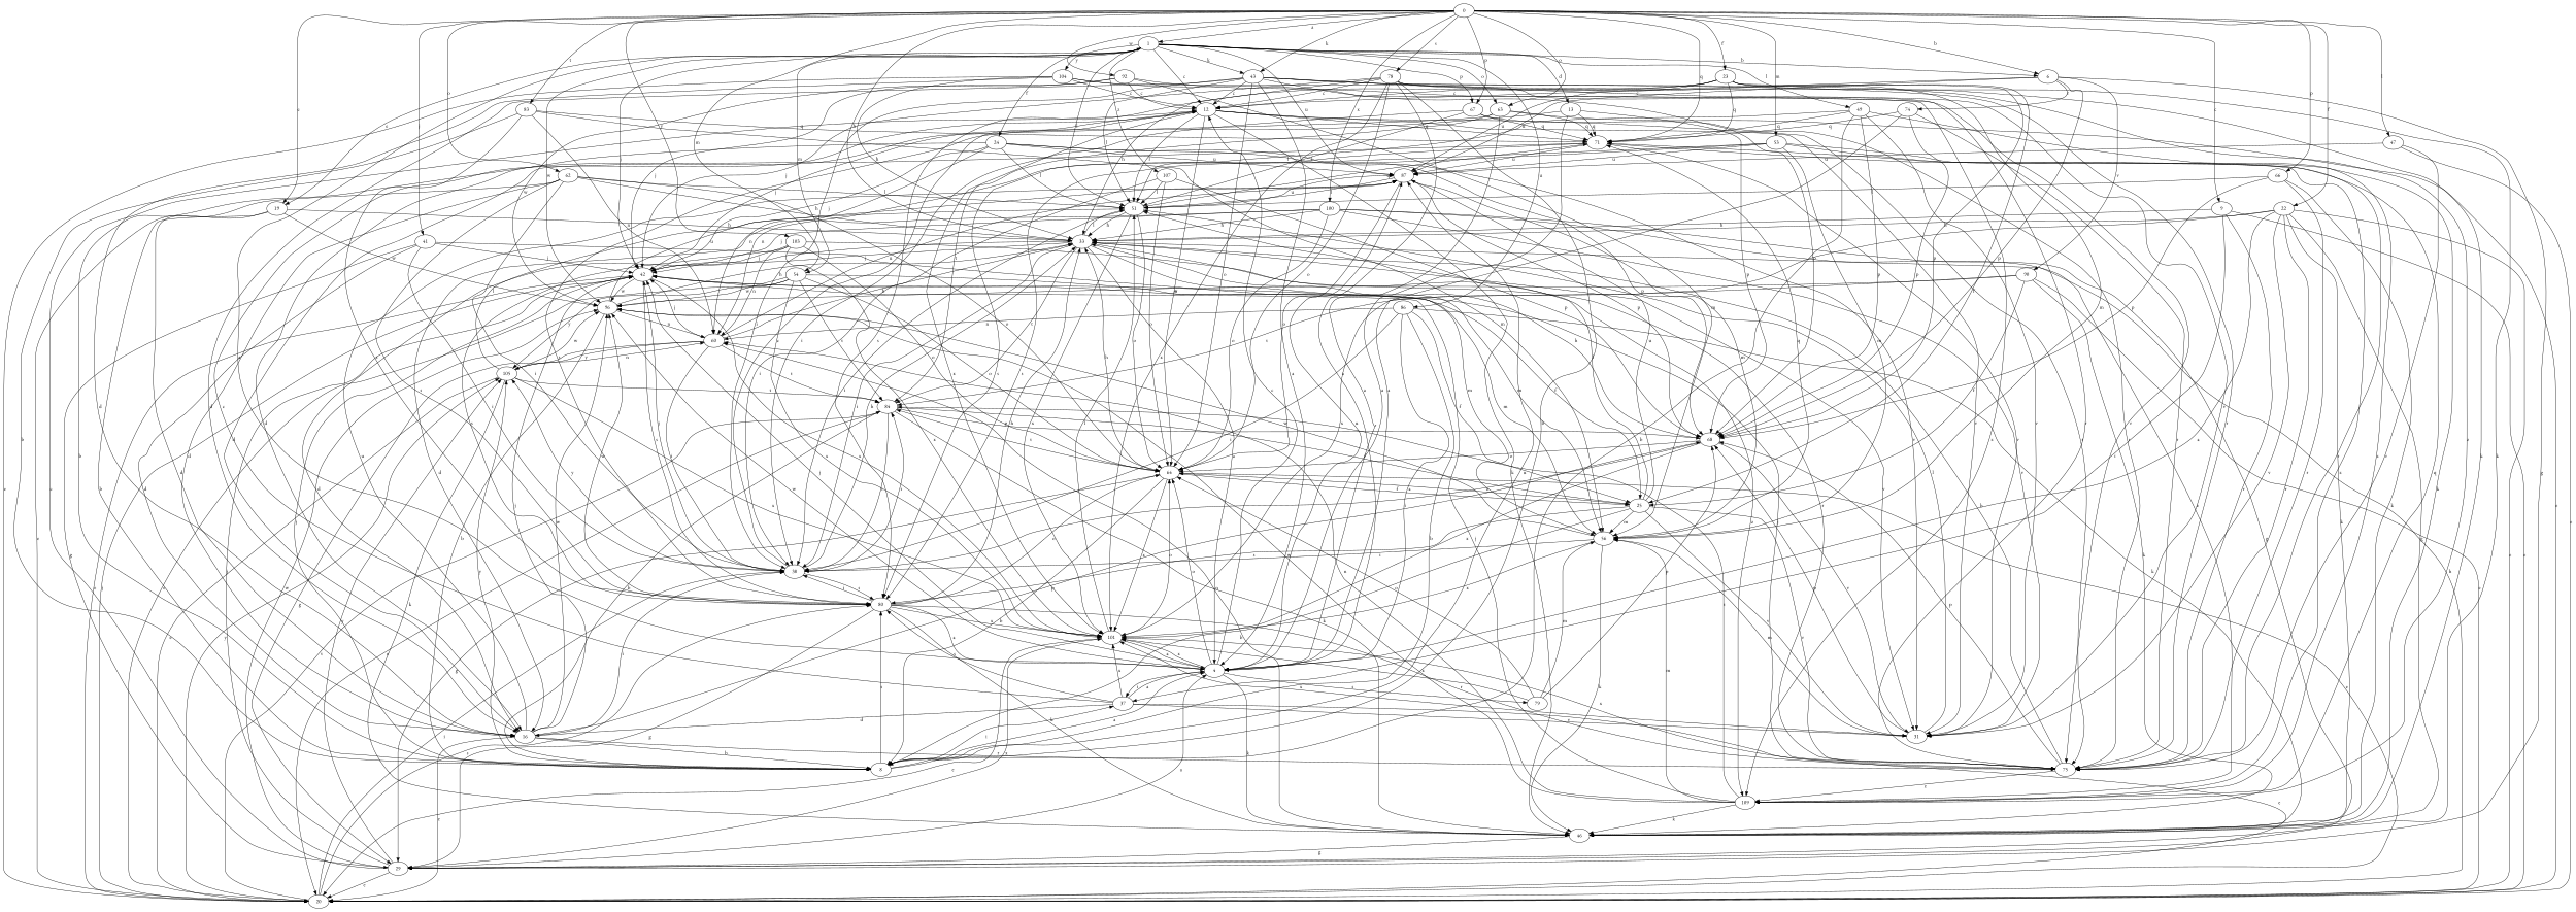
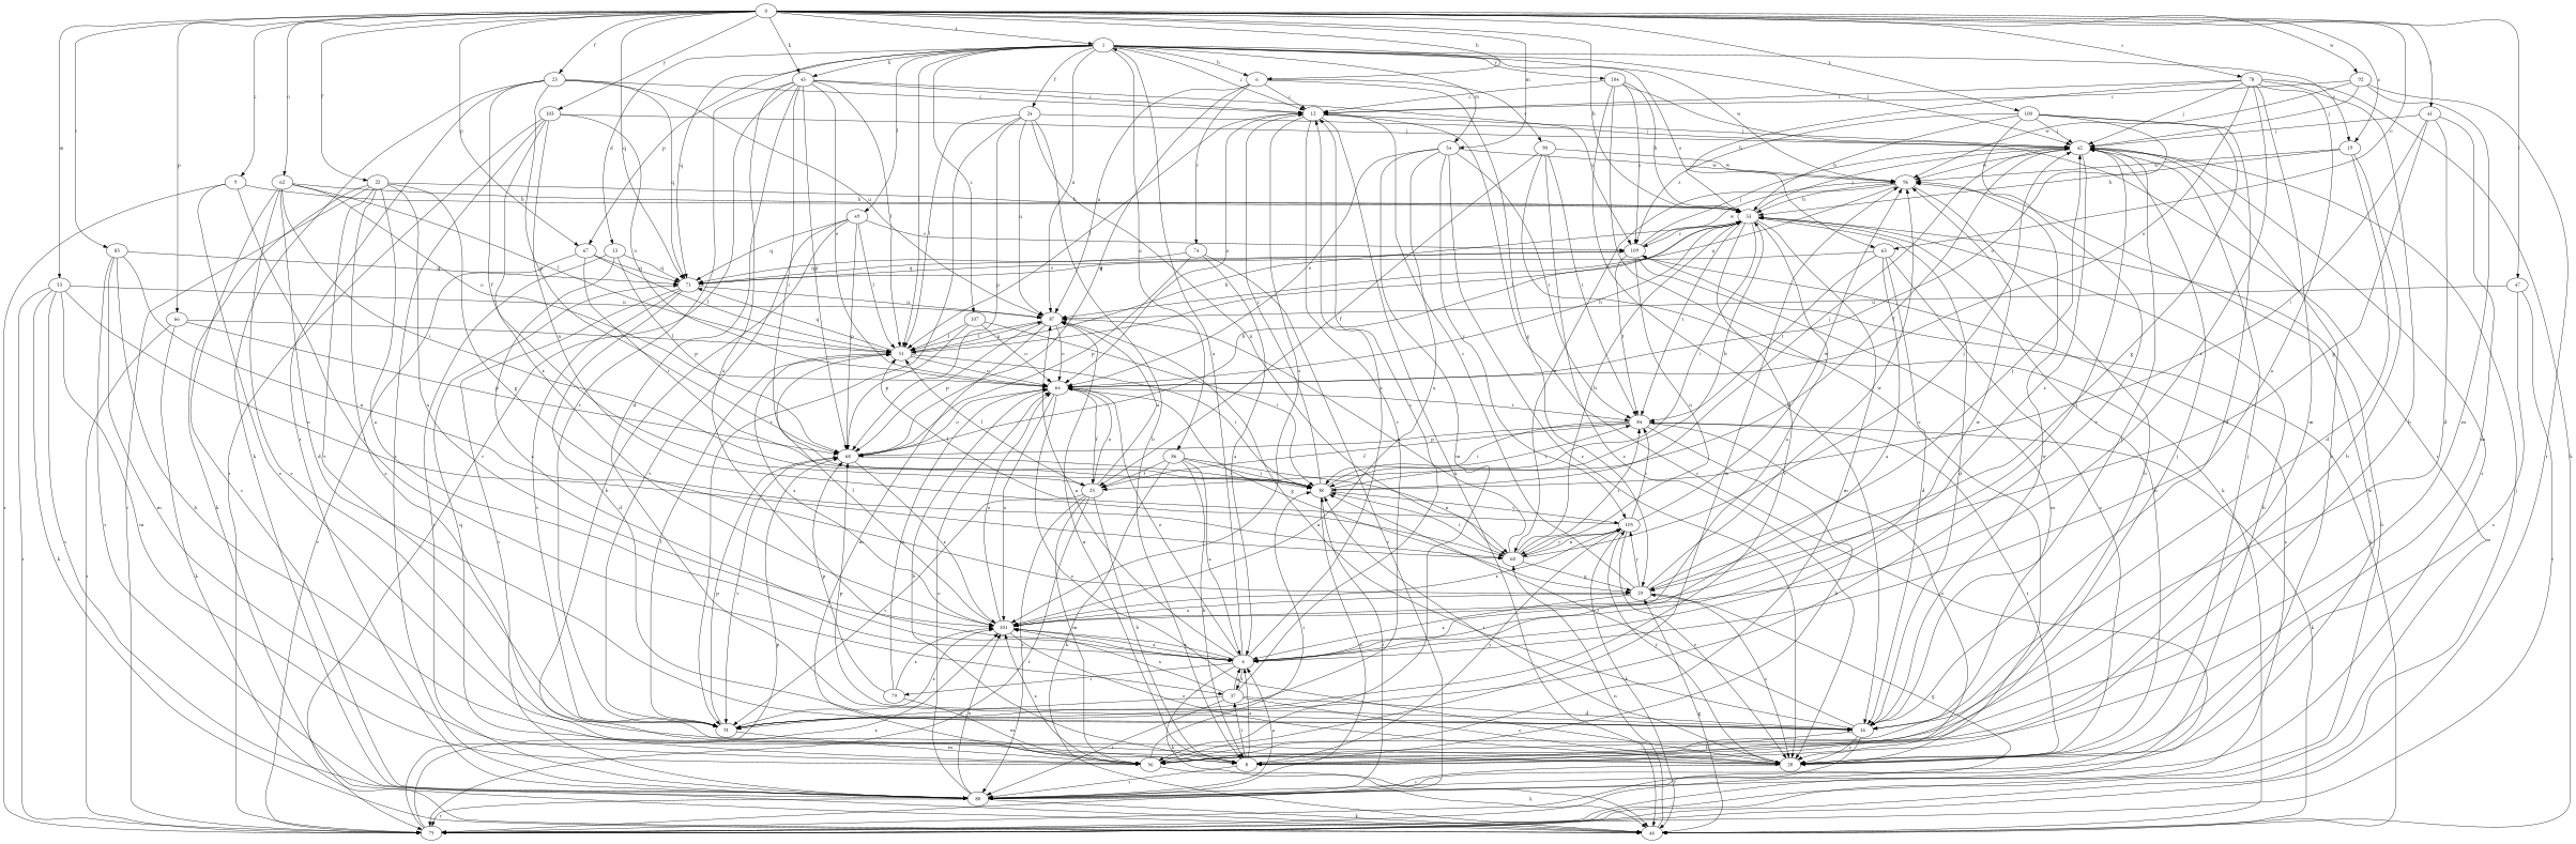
  strict digraph {
    fontname="EB Garamond"
    node [fontname="EB Garamond"]
    edge [fontname="EB Garamond"]
    0
    1
    6
    9
    19
    22
    23
    33
    41
    43
    47
    53
    54
    62
    63
    66
    67
    71
    78
    83
    92
    100
    103
    12
    13
    24
    42
    49
    51
    86
    87
    96
    104
    107
    29
    68
    74
    90
    37
    20
    75
    8
    16
    4
    46
    101
-   91 [label=31]
+   91
    80
    25
    38
    84
    56
    109
    64
    60
    105
    79
    0 -> 1 [label=a]
    0 -> 6 [label=b]
    0 -> 9 [label=c]
    0 -> 19 [label=e]
    0 -> 22 [label=f]
    0 -> 23 [label=f]
    0 -> 33 [label=h]
    0 -> 41 [label=j]
    0 -> 43 [label=k]
    0 -> 47 [label=l]
    0 -> 53 [label=m]
    0 -> 54 [label=m]
    0 -> 62 [label=o]
    0 -> 63 [label=o]
    0 -> 66 [label=p]
    0 -> 67 [label=p]
    0 -> 71 [label=q]
    0 -> 78 [label=s]
    0 -> 83 [label=t]
    0 -> 92 [label=w]
    0 -> 100 [label=x]
    0 -> 103 [label=y]
    1 -> 6 [label=b]
    1 -> 19 [label=e]
    1 -> 43 [label=k]
    1 -> 54 [label=m]
    1 -> 63 [label=o]
    1 -> 67 [label=p]
-   12 -> 71 [label=q]
+   1 -> 71 [label=q]
    1 -> 12 [label=c]
    1 -> 13 [label=d]
    1 -> 24 [label=f]
    1 -> 42 [label=j]
    1 -> 49 [label=l]
    1 -> 51 [label=l]
    1 -> 86 [label=u]
    1 -> 87 [label=u]
    1 -> 96 [label=w]
    1 -> 104 [label=y]
    1 -> 107 [label=z]
    6 -> 12 [label=c]
    6 -> 87 [label=u]
    6 -> 29 [label=g]
    6 -> 68 [label=p]
    6 -> 74 [label=r]
    6 -> 90 [label=v]
    9 -> 33 [label=h]
    9 -> 37 [label=i]
    9 -> 20 [label=e]
    9 -> 75 [label=r]
    19 -> 33 [label=h]
    19 -> 96 [label=w]
    19 -> 8 [label=b]
    19 -> 16 [label=d]
    22 -> 33 [label=h]
    22 -> 29 [label=g]
    22 -> 20 [label=e]
    22 -> 75 [label=r]
    22 -> 4 [label=a]
    22 -> 46 [label=k]
    22 -> 101 [label=x]
    22 -> 91 [label=v]
    23 -> 71 [label=q]
    23 -> 12 [label=c]
    23 -> 87 [label=u]
    23 -> 68 [label=p]
    23 -> 46 [label=k]
    23 -> 80 [label=s]
    23 -> 25 [label=f]
    33 -> 42 [label=j]
    33 -> 51 [label=l]
    33 -> 16 [label=d]
    33 -> 4 [label=a]
    33 -> 91 [label=v]
    33 -> 38 [label=i]
    33 -> 84 [label=t]
    33 -> 56 [label=m]
    33 -> 109 [label=z]
    41 -> 42 [label=j]
    41 -> 29 [label=g]
    41 -> 16 [label=d]
    41 -> 38 [label=i]
    41 -> 56 [label=m]
    43 -> 12 [label=c]
    43 -> 51 [label=l]
    43 -> 68 [label=p]
    43 -> 75 [label=r]
    43 -> 16 [label=d]
    43 -> 4 [label=a]
    43 -> 91 [label=v]
    43 -> 38 [label=i]
    43 -> 109 [label=z]
    43 -> 64 [label=o]
    47 -> 87 [label=u]
    47 -> 20 [label=e]
    47 -> 75 [label=r]
    53 -> 87 [label=u]
    53 -> 75 [label=r]
    53 -> 46 [label=k]
    53 -> 80 [label=s]
    53 -> 56 [label=m]
    53 -> 60 [label=n]
    54 -> 96 [label=w]
    54 -> 20 [label=e]
    54 -> 101 [label=x]
    54 -> 84 [label=t]
    54 -> 56 [label=m]
    54 -> 64 [label=o]
    54 -> 105 [label=y]
    62 -> 33 [label=h]
    62 -> 51 [label=l]
    62 -> 20 [label=e]
    62 -> 16 [label=d]
    62 -> 80 [label=s]
    62 -> 38 [label=i]
    62 -> 64 [label=o]
    63 -> 71 [label=q]
    63 -> 20 [label=e]
    63 -> 16 [label=d]
    63 -> 4 [label=a]
    63 -> 84 [label=t]
    66 -> 51 [label=l]
    66 -> 68 [label=p]
    66 -> 75 [label=r]
    66 -> 46 [label=k]
    67 -> 71 [label=q]
    67 -> 51 [label=l]
    67 -> 75 [label=r]
    67 -> 38 [label=i]
    71 -> 87 [label=u]
    71 -> 16 [label=d]
    71 -> 91 [label=v]
    71 -> 80 [label=s]
    71 -> 109 [label=z]
    78 -> 33 [label=h]
    78 -> 12 [label=c]
    78 -> 42 [label=j]
    78 -> 8 [label=b]
    78 -> 4 [label=a]
    78 -> 46 [label=k]
    78 -> 101 [label=x]
    78 -> 56 [label=m]
    78 -> 64 [label=o]
    83 -> 71 [label=q]
    83 -> 8 [label=b]
    83 -> 80 [label=s]
    83 -> 56 [label=m]
    83 -> 60 [label=n]
    92 -> 12 [label=c]
    92 -> 42 [label=j]
    92 -> 96 [label=w]
    92 -> 75 [label=r]
    92 -> 56 [label=m]
    100 -> 33 [label=h]
    100 -> 42 [label=j]
    100 -> 29 [label=g]
    100 -> 16 [label=d]
    100 -> 91 [label=v]
    100 -> 109 [label=z]
    100 -> 64 [label=o]
    103 -> 42 [label=j]
    103 -> 75 [label=r]
    103 -> 101 [label=x]
    103 -> 80 [label=s]
    103 -> 64 [label=o]
    103 -> 60 [label=n]
    12 -> 42 [label=j]
    12 -> 51 [label=l]
    12 -> 75 [label=r]
    12 -> 46 [label=k]
    12 -> 101 [label=x]
    12 -> 91 [label=v]
    12 -> 64 [label=o]
    13 -> 71 [label=q]
    13 -> 68 [label=p]
    13 -> 4 [label=a]
    13 -> 80 [label=s]
    24 -> 42 [label=j]
    24 -> 51 [label=l]
    24 -> 87 [label=u]
    24 -> 68 [label=p]
    24 -> 8 [label=b]
    24 -> 91 [label=v]
    24 -> 60 [label=n]
    42 -> 96 [label=w]
    42 -> 20 [label=e]
    42 -> 101 [label=x]
    42 -> 80 [label=s]
    42 -> 25 [label=f]
    49 -> 71 [label=q]
    49 -> 51 [label=l]
    49 -> 68 [label=p]
    49 -> 8 [label=b]
    49 -> 91 [label=v]
    49 -> 109 [label=z]
    51 -> 33 [label=h]
    51 -> 71 [label=q]
    51 -> 87 [label=u]
    51 -> 101 [label=x]
    51 -> 38 [label=i]
    51 -> 64 [label=o]
    86 -> 8 [label=b]
    86 -> 4 [label=a]
    86 -> 46 [label=k]
    86 -> 25 [label=f]
    86 -> 38 [label=i]
    86 -> 60 [label=n]
    87 -> 51 [label=l]
    87 -> 68 [label=p]
    87 -> 56 [label=m]
    87 -> 64 [label=o]
    96 -> 33 [label=h]
    96 -> 87 [label=u]
    96 -> 8 [label=b]
    96 -> 60 [label=n]
    104 -> 33 [label=h]
    104 -> 12 [label=c]
    104 -> 20 [label=e]
    104 -> 75 [label=r]
    104 -> 16 [label=d]
    104 -> 109 [label=z]
    107 -> 51 [label=l]
    107 -> 68 [label=p]
    107 -> 38 [label=i]
    107 -> 64 [label=o]
    29 -> 12 [label=c]
    29 -> 42 [label=j]
    29 -> 96 [label=w]
    29 -> 20 [label=e]
    29 -> 4 [label=a]
    29 -> 101 [label=x]
    29 -> 105 [label=y]
    68 -> 33 [label=h]
    68 -> 101 [label=x]
    68 -> 91 [label=v]
    68 -> 38 [label=i]
    68 -> 64 [label=o]
    74 -> 71 [label=q]
    74 -> 68 [label=p]
    74 -> 75 [label=r]
    74 -> 4 [label=a]
    90 -> 96 [label=w]
    90 -> 20 [label=e]
    90 -> 46 [label=k]
    90 -> 25 [label=f]
    90 -> 84 [label=t]
    37 -> 12 [label=c]
    37 -> 20 [label=e]
    37 -> 16 [label=d]
    37 -> 4 [label=a]
    37 -> 101 [label=x]
    37 -> 91 [label=v]
    37 -> 80 [label=s]
    20 -> 33 [label=h]
    20 -> 42 [label=j]
    20 -> 80 [label=s]
    20 -> 38 [label=i]
    20 -> 84 [label=t]
    20 -> 105 [label=y]
    75 -> 33 [label=h]
    75 -> 42 [label=j]
    75 -> 68 [label=p]
    75 -> 101 [label=x]
    75 -> 109 [label=z]
    8 -> 42 [label=j]
    8 -> 87 [label=u]
    8 -> 37 [label=i]
    8 -> 4 [label=a]
    8 -> 80 [label=s]
    8 -> 105 [label=y]
    16 -> 42 [label=j]
    16 -> 87 [label=u]
    16 -> 96 [label=w]
    16 -> 68 [label=p]
    16 -> 20 [label=e]
    16 -> 75 [label=r]
    16 -> 8 [label=b]
    16 -> 38 [label=i]
    4 -> 1 [label=a]
    4 -> 12 [label=c]
    4 -> 42 [label=j]
    4 -> 87 [label=u]
    4 -> 96 [label=w]
    4 -> 37 [label=i]
    4 -> 46 [label=k]
    4 -> 101 [label=x]
    4 -> 64 [label=o]
    4 -> 79 [label=s]
    46 -> 29 [label=g]
    46 -> 60 [label=n]
    101 -> 51 [label=l]
    101 -> 20 [label=e]
    101 -> 4 [label=a]
    101 -> 64 [label=o]
    91 -> 51 [label=l]
    91 -> 68 [label=p]
    91 -> 101 [label=x]
    91 -> 56 [label=m]
    80 -> 33 [label=h]
    80 -> 96 [label=w]
    80 -> 29 [label=g]
    80 -> 75 [label=r]
    80 -> 4 [label=a]
    80 -> 46 [label=k]
    80 -> 101 [label=x]
    80 -> 38 [label=i]
    80 -> 64 [label=o]
    25 -> 51 [label=l]
    25 -> 87 [label=u]
    25 -> 75 [label=r]
    25 -> 8 [label=b]
    25 -> 91 [label=v]
    25 -> 80 [label=s]
    25 -> 56 [label=m]
    25 -> 64 [label=o]
    38 -> 33 [label=h]
    38 -> 12 [label=c]
    38 -> 42 [label=j]
    38 -> 80 [label=s]
    38 -> 84 [label=t]
    38 -> 105 [label=y]
    84 -> 68 [label=p]
    84 -> 20 [label=e]
    84 -> 8 [label=b]
    84 -> 46 [label=k]
    84 -> 25 [label=f]
    84 -> 38 [label=i]
    56 -> 71 [label=q]
    56 -> 96 [label=w]
    56 -> 46 [label=k]
    56 -> 101 [label=x]
    56 -> 38 [label=i]
    109 -> 71 [label=q]
    109 -> 42 [label=j]
    109 -> 96 [label=w]
    109 -> 46 [label=k]
    109 -> 84 [label=t]
    109 -> 56 [label=m]
    109 -> 60 [label=n]
    64 -> 33 [label=h]
    64 -> 29 [label=g]
    64 -> 20 [label=e]
    64 -> 8 [label=b]
    64 -> 101 [label=x]
    64 -> 25 [label=f]
    64 -> 84 [label=t]
    60 -> 33 [label=h]
    60 -> 42 [label=j]
    60 -> 87 [label=u]
    60 -> 29 [label=g]
    60 -> 38 [label=i]
    60 -> 84 [label=t]
    60 -> 105 [label=y]
    105 -> 51 [label=l]
    105 -> 96 [label=w]
    105 -> 20 [label=e]
    105 -> 46 [label=k]
    105 -> 101 [label=x]
    105 -> 84 [label=t]
    105 -> 60 [label=n]
    79 -> 68 [label=p]
    79 -> 101 [label=x]
    79 -> 56 [label=m]
    79 -> 64 [label=o]
  }
